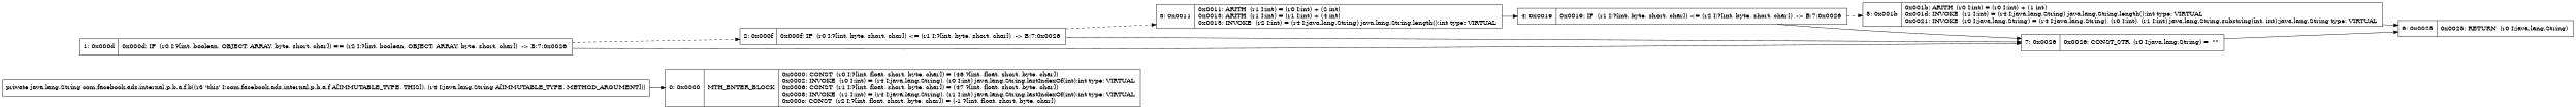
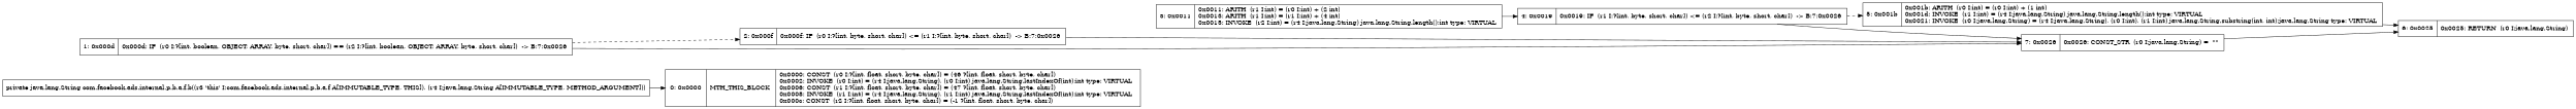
  digraph {
    rankdir=LR
    node [shape=record]
-   n1 [label="{0\:\ 0x0000|MTH_ENTER_BLOCK\l|0x0000: CONST  (r0 I:?[int, float, short, byte, char]) = (46 ?[int, float, short, byte, char]) \l0x0002: INVOKE  (r0 I:int) = (r4 I:java.lang.String), (r0 I:int) java.lang.String.lastIndexOf(int):int type: VIRTUAL \l0x0006: CONST  (r1 I:?[int, float, short, byte, char]) = (47 ?[int, float, short, byte, char]) \l0x0008: INVOKE  (r1 I:int) = (r4 I:java.lang.String), (r1 I:int) java.lang.String.lastIndexOf(int):int type: VIRTUAL \l0x000c: CONST  (r2 I:?[int, float, short, byte, char]) = (\-1 ?[int, float, short, byte, char]) \l}"]
+   n1 [label="{0\:\ 0x0000|MTH_THIS_BLOCK\l|0x0000: CONST  (r0 I:?[int, float, short, byte, char]) = (46 ?[int, float, short, byte, char]) \l0x0002: INVOKE  (r0 I:int) = (r4 I:java.lang.String), (r0 I:int) java.lang.String.lastIndexOf(int):int type: VIRTUAL \l0x0006: CONST  (r1 I:?[int, float, short, byte, char]) = (47 ?[int, float, short, byte, char]) \l0x0008: INVOKE  (r1 I:int) = (r4 I:java.lang.String), (r1 I:int) java.lang.String.lastIndexOf(int):int type: VIRTUAL \l0x000c: CONST  (r2 I:?[int, float, short, byte, char]) = (\-1 ?[int, float, short, byte, char]) \l}"]
    n2 [label="{1\:\ 0x000d|0x000d: IF  (r0 I:?[int, boolean, OBJECT, ARRAY, byte, short, char]) == (r2 I:?[int, boolean, OBJECT, ARRAY, byte, short, char])  \-\> B:7:0x0026 \l}"]
    n3 [label="{2\:\ 0x000f|0x000f: IF  (r0 I:?[int, byte, short, char]) \<= (r1 I:?[int, byte, short, char])  \-\> B:7:0x0026 \l}"]
    n4 [label="{7\:\ 0x0026|0x0026: CONST_STR  (r0 I:java.lang.String) =  \"\" \l}"]
    n5 [label="{3\:\ 0x0011|0x0011: ARITH  (r1 I:int) = (r0 I:int) + (2 int) \l0x0013: ARITH  (r1 I:int) = (r1 I:int) + (4 int) \l0x0015: INVOKE  (r2 I:int) = (r4 I:java.lang.String) java.lang.String.length():int type: VIRTUAL \l}"]
    n6 [label="{6\:\ 0x0025|0x0025: RETURN  (r0 I:java.lang.String) \l}"]
    n7 [label="{4\:\ 0x0019|0x0019: IF  (r1 I:?[int, byte, short, char]) \<= (r2 I:?[int, byte, short, char])  \-\> B:7:0x0026 \l}"]
    n8 [label="{5\:\ 0x001b|0x001b: ARITH  (r0 I:int) = (r0 I:int) + (1 int) \l0x001d: INVOKE  (r1 I:int) = (r4 I:java.lang.String) java.lang.String.length():int type: VIRTUAL \l0x0021: INVOKE  (r0 I:java.lang.String) = (r4 I:java.lang.String), (r0 I:int), (r1 I:int) java.lang.String.substring(int, int):java.lang.String type: VIRTUAL \l}"]
    n9 [label="{private java.lang.String com.facebook.ads.internal.p.b.a.f.b((r3 'this' I:com.facebook.ads.internal.p.b.a.f A[IMMUTABLE_TYPE, THIS]), (r4 I:java.lang.String A[IMMUTABLE_TYPE, METHOD_ARGUMENT])) }"]
    n2 -> n3 [style=dashed]
    n2 -> n4
    n3 -> n4
-   n3 -> n5 [style=dashed]
    n4 -> n6
    n5 -> n7
    n7 -> n4
    n7 -> n8 [style=dashed]
    n8 -> n6
    n9 -> n1
  }
